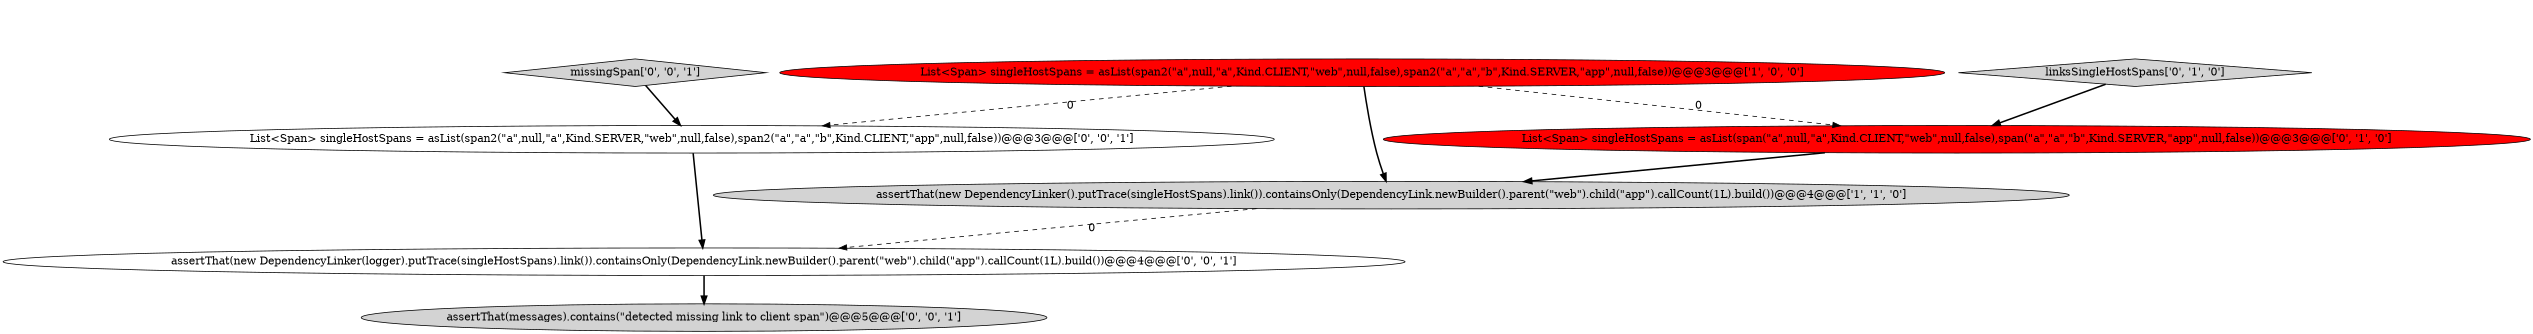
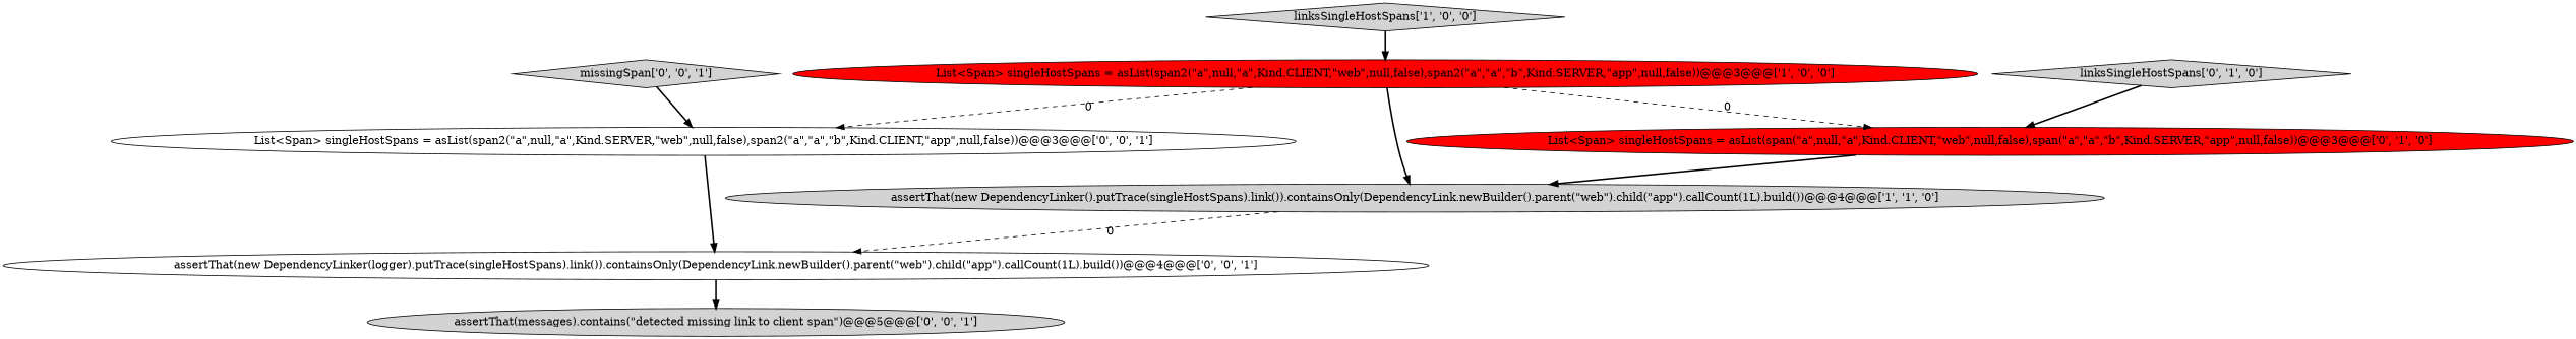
  digraph {
    node [fillcolor=lightgray shape=ellipse style=filled]
    edge [style=bold]
    n1 [fillcolor=white label="assertThat(new DependencyLinker(logger).putTrace(singleHostSpans).link()).containsOnly(DependencyLink.newBuilder().parent(\"web\").child(\"app\").callCount(1L).build())@@@4@@@['0', '0', '1']"]
    n2 [label="assertThat(messages).contains(\"detected missing link to client span\")@@@5@@@['0', '0', '1']"]
    n3 [label="missingSpan['0', '0', '1']" shape=diamond]
    n4 [fillcolor=white label="List<Span> singleHostSpans = asList(span2(\"a\",null,\"a\",Kind.SERVER,\"web\",null,false),span2(\"a\",\"a\",\"b\",Kind.CLIENT,\"app\",null,false))@@@3@@@['0', '0', '1']"]
+   n5 [label="linksSingleHostSpans['1', '0', '0']" shape=diamond]
    n6 [fillcolor=red label="List<Span> singleHostSpans = asList(span2(\"a\",null,\"a\",Kind.CLIENT,\"web\",null,false),span2(\"a\",\"a\",\"b\",Kind.SERVER,\"app\",null,false))@@@3@@@['1', '0', '0']"]
    n7 [fillcolor=red label="List<Span> singleHostSpans = asList(span(\"a\",null,\"a\",Kind.CLIENT,\"web\",null,false),span(\"a\",\"a\",\"b\",Kind.SERVER,\"app\",null,false))@@@3@@@['0', '1', '0']"]
    n8 [label="assertThat(new DependencyLinker().putTrace(singleHostSpans).link()).containsOnly(DependencyLink.newBuilder().parent(\"web\").child(\"app\").callCount(1L).build())@@@4@@@['1', '1', '0']"]
    n9 [label="linksSingleHostSpans['0', '1', '0']" shape=diamond]
    n1 -> n2
    n3 -> n4
    n4 -> n1
+   n5 -> n6
    n6 -> n4 [label=0 style=dashed]
    n6 -> n7 [label=0 style=dashed]
    n6 -> n8
    n7 -> n8
    n8 -> n1 [label=0 style=dashed]
    n9 -> n7
  }
